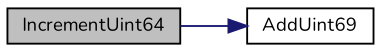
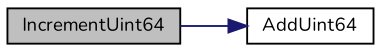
  digraph {
    rankdir=LR
    fontname=Nunito
    node [color=black fontname=Nunito fontsize=10 shape=record style=filled]
    n1 [fillcolor=grey75 fontcolor=black height=0.2 label=IncrementUint64 width=0.4]
-   n2 [fillcolor=white height=0.2 label=AddUint69 width=0.4]
+   n2 [fillcolor=white height=0.2 label=AddUint64 width=0.4]
    n1 -> n2 [color=midnightblue fontname=Nunito fontsize=10 labelfontname=Helvetica labelfontsize=10 style=solid]
  }
